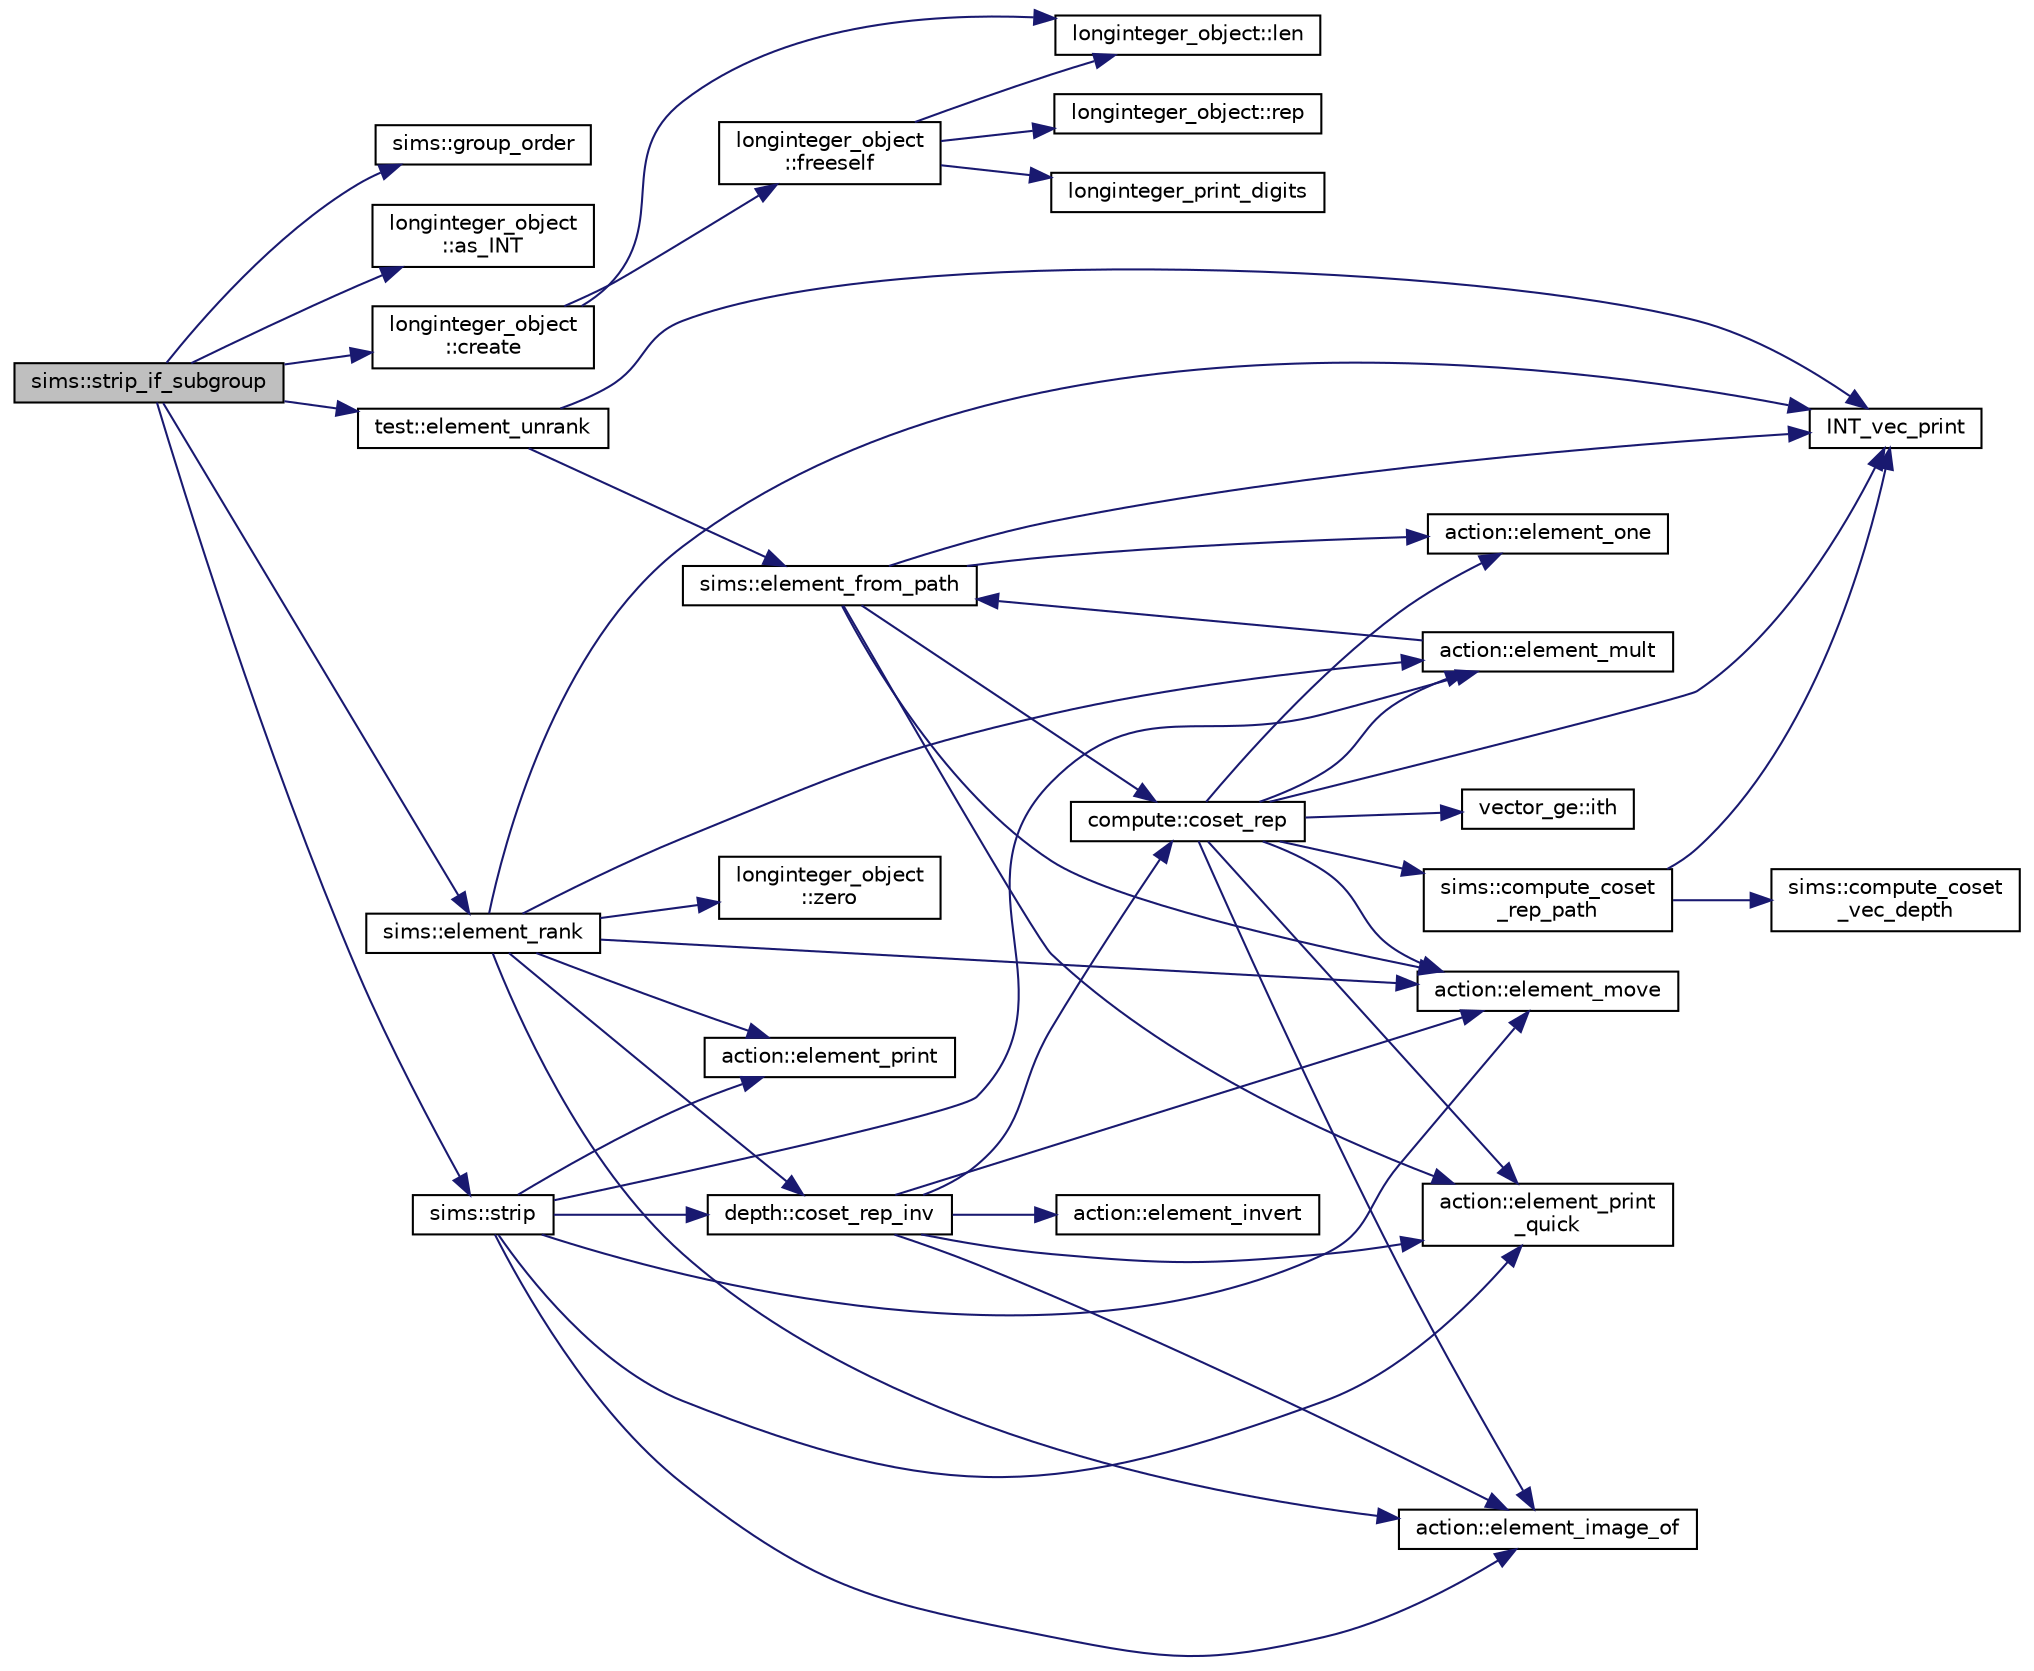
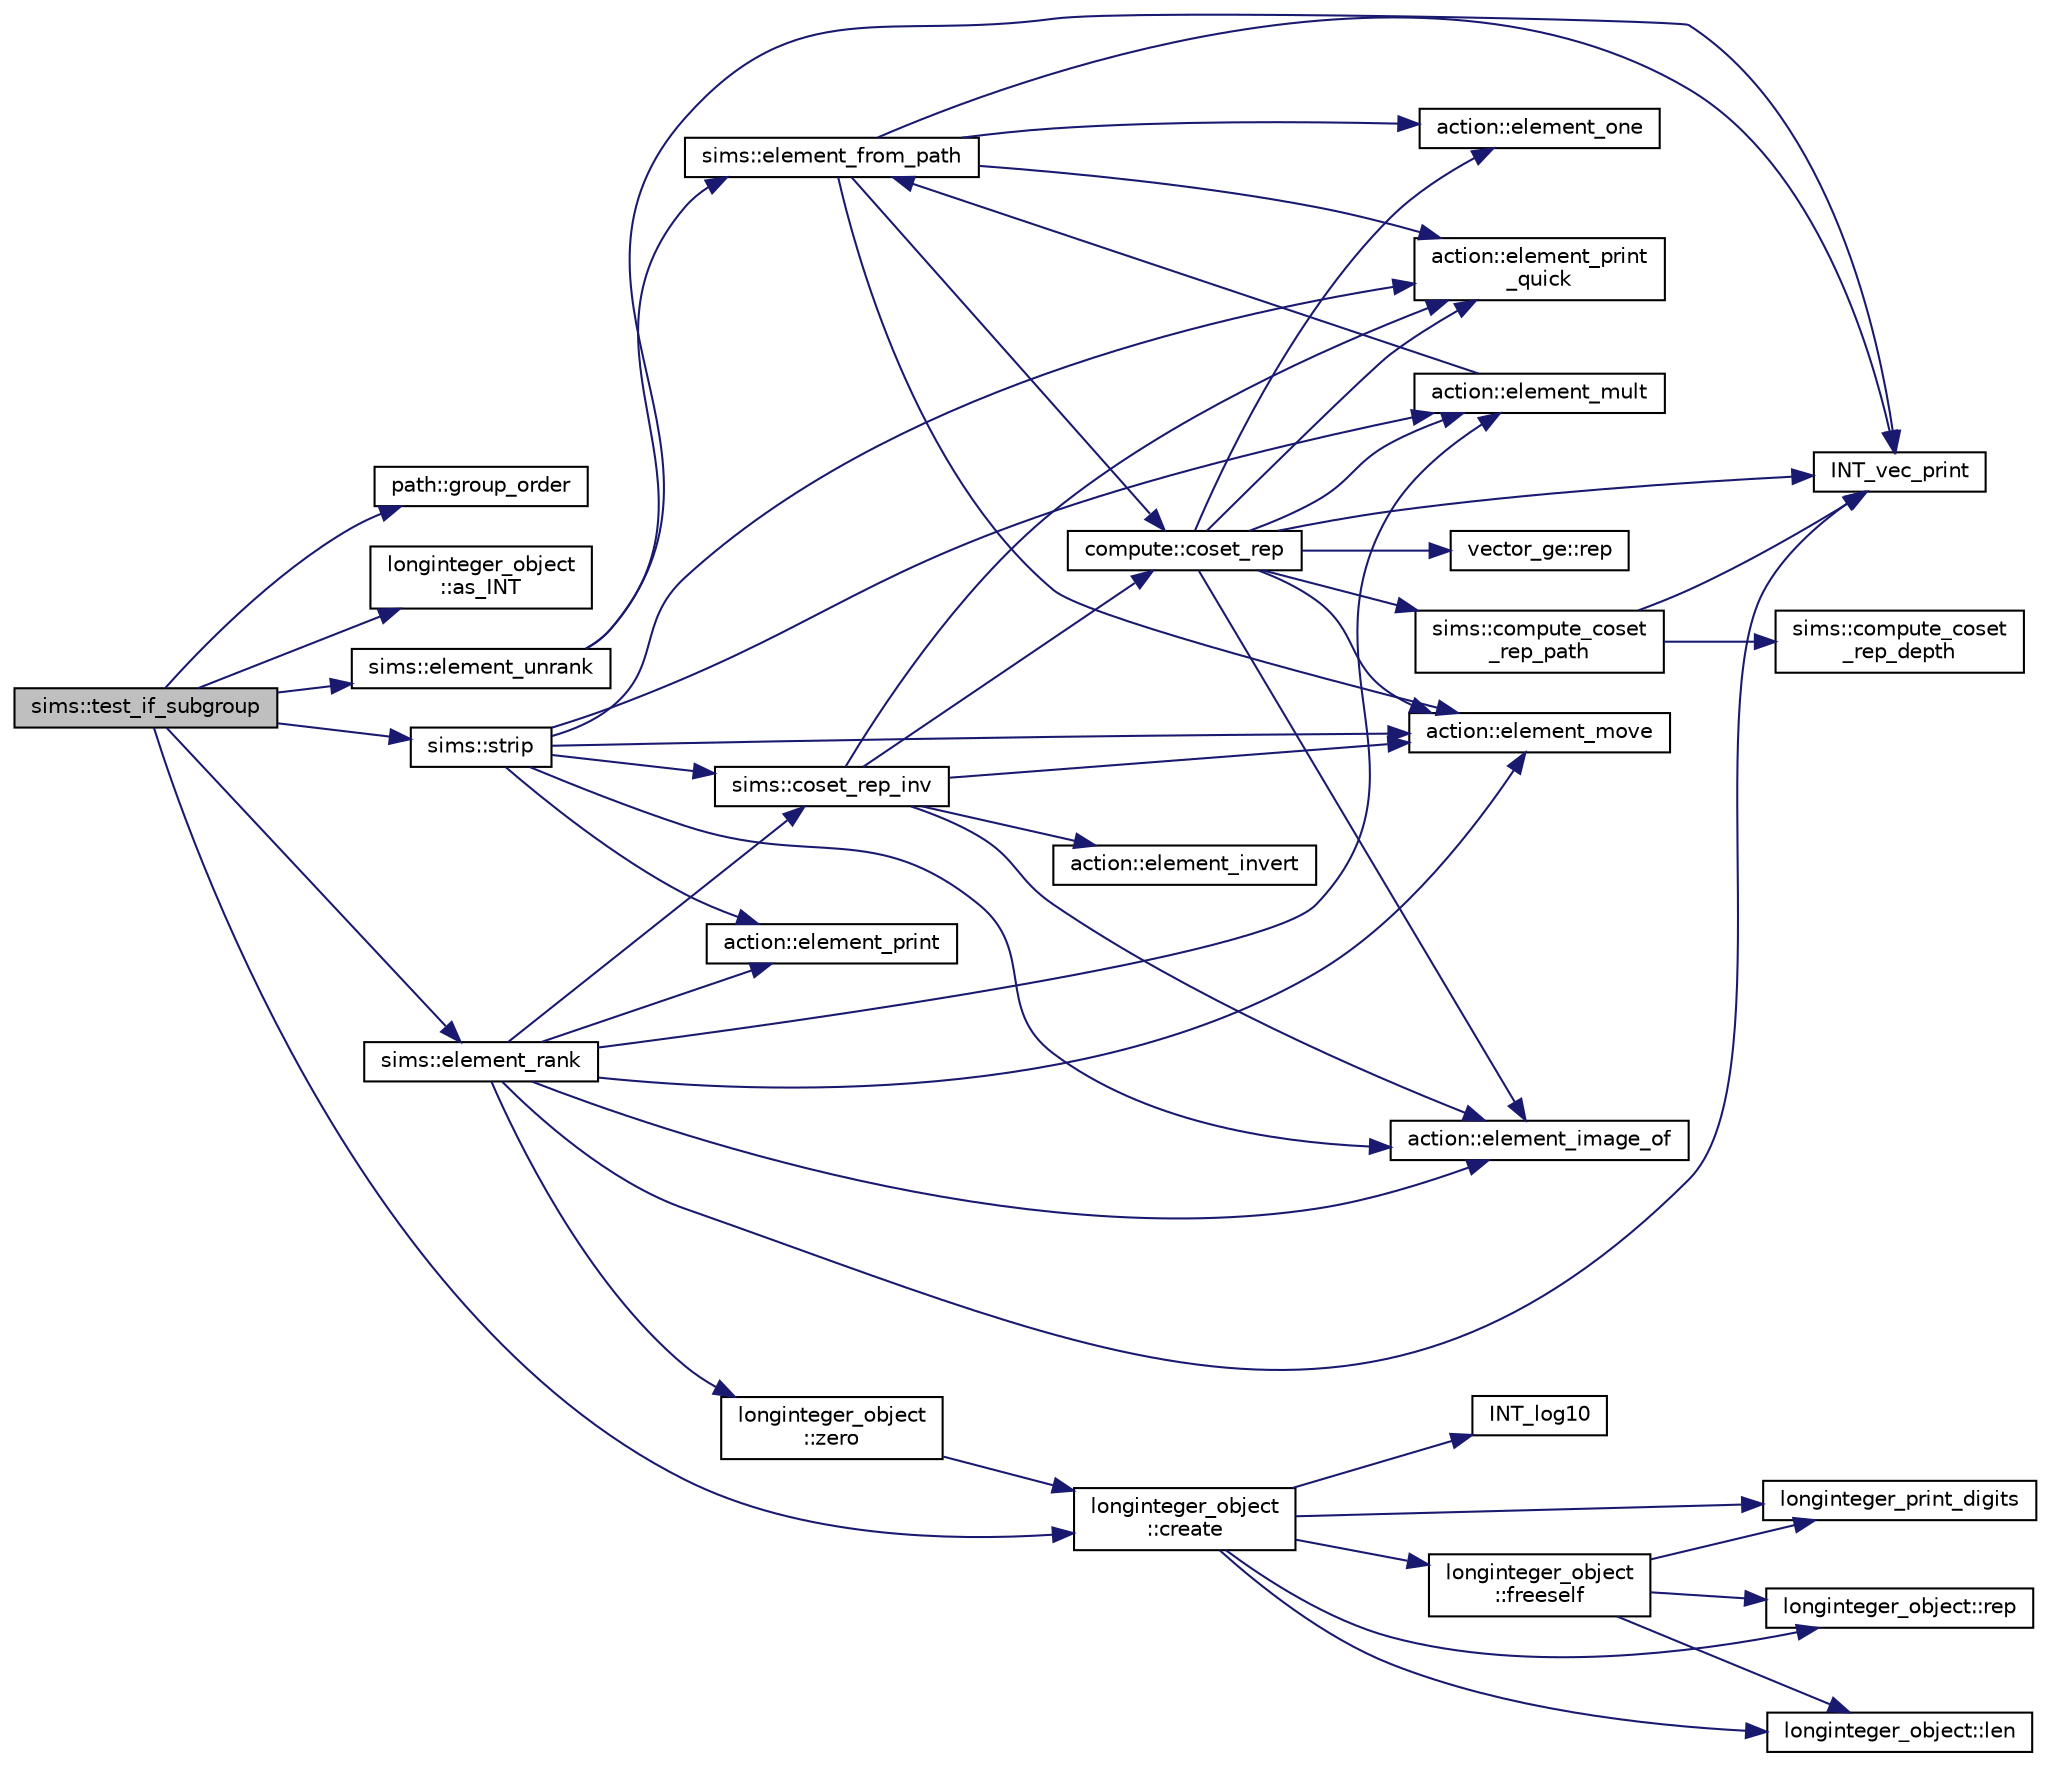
  digraph {
    rankdir=LR
    node [color=black fillcolor=white fontname=Helvetica fontsize=10 shape=record style=filled]
    edge [color=midnightblue fontname=Helvetica fontsize=10 labelfontname=Helvetica labelfontsize=10 style=solid]
-   n1 [fillcolor=grey75 fontcolor=black height=0.2 label="sims::strip_if_subgroup" width=0.4]
-   n2 [height=0.2 label="sims::group_order" width=0.4]
+   n1 [fillcolor=grey75 fontcolor=black height=0.2 label="sims::test_if_subgroup" width=0.4]
+   n2 [height=0.2 label="path::group_order" width=0.4]
    n3 [height=0.2 label="longinteger_object\l::as_INT" width=0.4]
    n4 [height=0.2 label="longinteger_object\l::create" width=0.4]
-   n5 [height=0.2 label="test::element_unrank" width=0.4]
+   n5 [height=0.2 label="sims::element_unrank" width=0.4]
    n6 [height=0.2 label="sims::strip" width=0.4]
    n7 [height=0.2 label="sims::element_rank" width=0.4]
    n8 [height=0.2 label="longinteger_object\l::freeself" width=0.4]
    n9 [height=0.2 label=longinteger_print_digits width=0.4]
    n10 [height=0.2 label="longinteger_object::rep" width=0.4]
    n11 [height=0.2 label="longinteger_object::len" width=0.4]
+   n12 [height=0.2 label=INT_log10 width=0.4]
    n13 [height=0.2 label=INT_vec_print width=0.4]
    n14 [height=0.2 label="sims::element_from_path" width=0.4]
    n15 [height=0.2 label="action::element_print" width=0.4]
    n16 [height=0.2 label="action::element_print\l_quick" width=0.4]
    n17 [height=0.2 label="action::element_mult" width=0.4]
    n18 [height=0.2 label="action::element_move" width=0.4]
    n19 [height=0.2 label="action::element_image_of" width=0.4]
-   n20 [height=0.2 label="depth::coset_rep_inv" width=0.4]
+   n20 [height=0.2 label="sims::coset_rep_inv" width=0.4]
    n21 [height=0.2 label="longinteger_object\l::zero" width=0.4]
    n22 [height=0.2 label="action::element_one" width=0.4]
    n23 [height=0.2 label="compute::coset_rep" width=0.4]
    n24 [height=0.2 label="sims::compute_coset\l_rep_path" width=0.4]
-   n25 [height=0.2 label="vector_ge::ith" width=0.4]
-   n26 [height=0.2 label="sims::compute_coset\l_vec_depth" width=0.4]
+   n25 [height=0.2 label="vector_ge::rep" width=0.4]
+   n26 [height=0.2 label="sims::compute_coset\l_rep_depth" width=0.4]
    n27 [height=0.2 label="action::element_invert" width=0.4]
    n1 -> n2
    n1 -> n3
    n1 -> n4
    n1 -> n5
    n1 -> n6
    n1 -> n7
    n4 -> n8
+   n4 -> n9
+   n4 -> n10
    n4 -> n11
+   n4 -> n12
    n5 -> n13
    n5 -> n14
    n6 -> n15
    n6 -> n16
    n6 -> n17
    n6 -> n18
    n6 -> n19
    n6 -> n20
    n7 -> n13
    n7 -> n15
    n7 -> n17
    n7 -> n18
    n7 -> n19
    n7 -> n20
    n7 -> n21
    n8 -> n9
    n8 -> n10
    n8 -> n11
    n14 -> n13
    n14 -> n16
    n14 -> n18
    n14 -> n22
    n14 -> n23
    n17 -> n14
    n20 -> n16
    n20 -> n18
    n20 -> n19
    n20 -> n23
    n20 -> n27
+   n21 -> n4
    n23 -> n13
    n23 -> n16
    n23 -> n17
    n23 -> n18
    n23 -> n19
    n23 -> n22
    n23 -> n24
    n23 -> n25
    n24 -> n13
    n24 -> n26
  }
